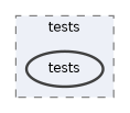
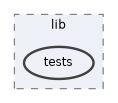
  digraph {
    compound=true
    n1 [color=grey25 fillcolor="#edf0f7" fontname=Helvetica fontsize=10 height=0.2 label=tests shape=ellipse style="filled,bold" width=0.4]
    subgraph cluster_1 {
      bgcolor="#edf0f7"
      fontname=Helvetica
      fontsize=10
-     label=tests
+     label=lib
      pencolor=grey50
      style="filled,dashed"
      n1
    }
  }
